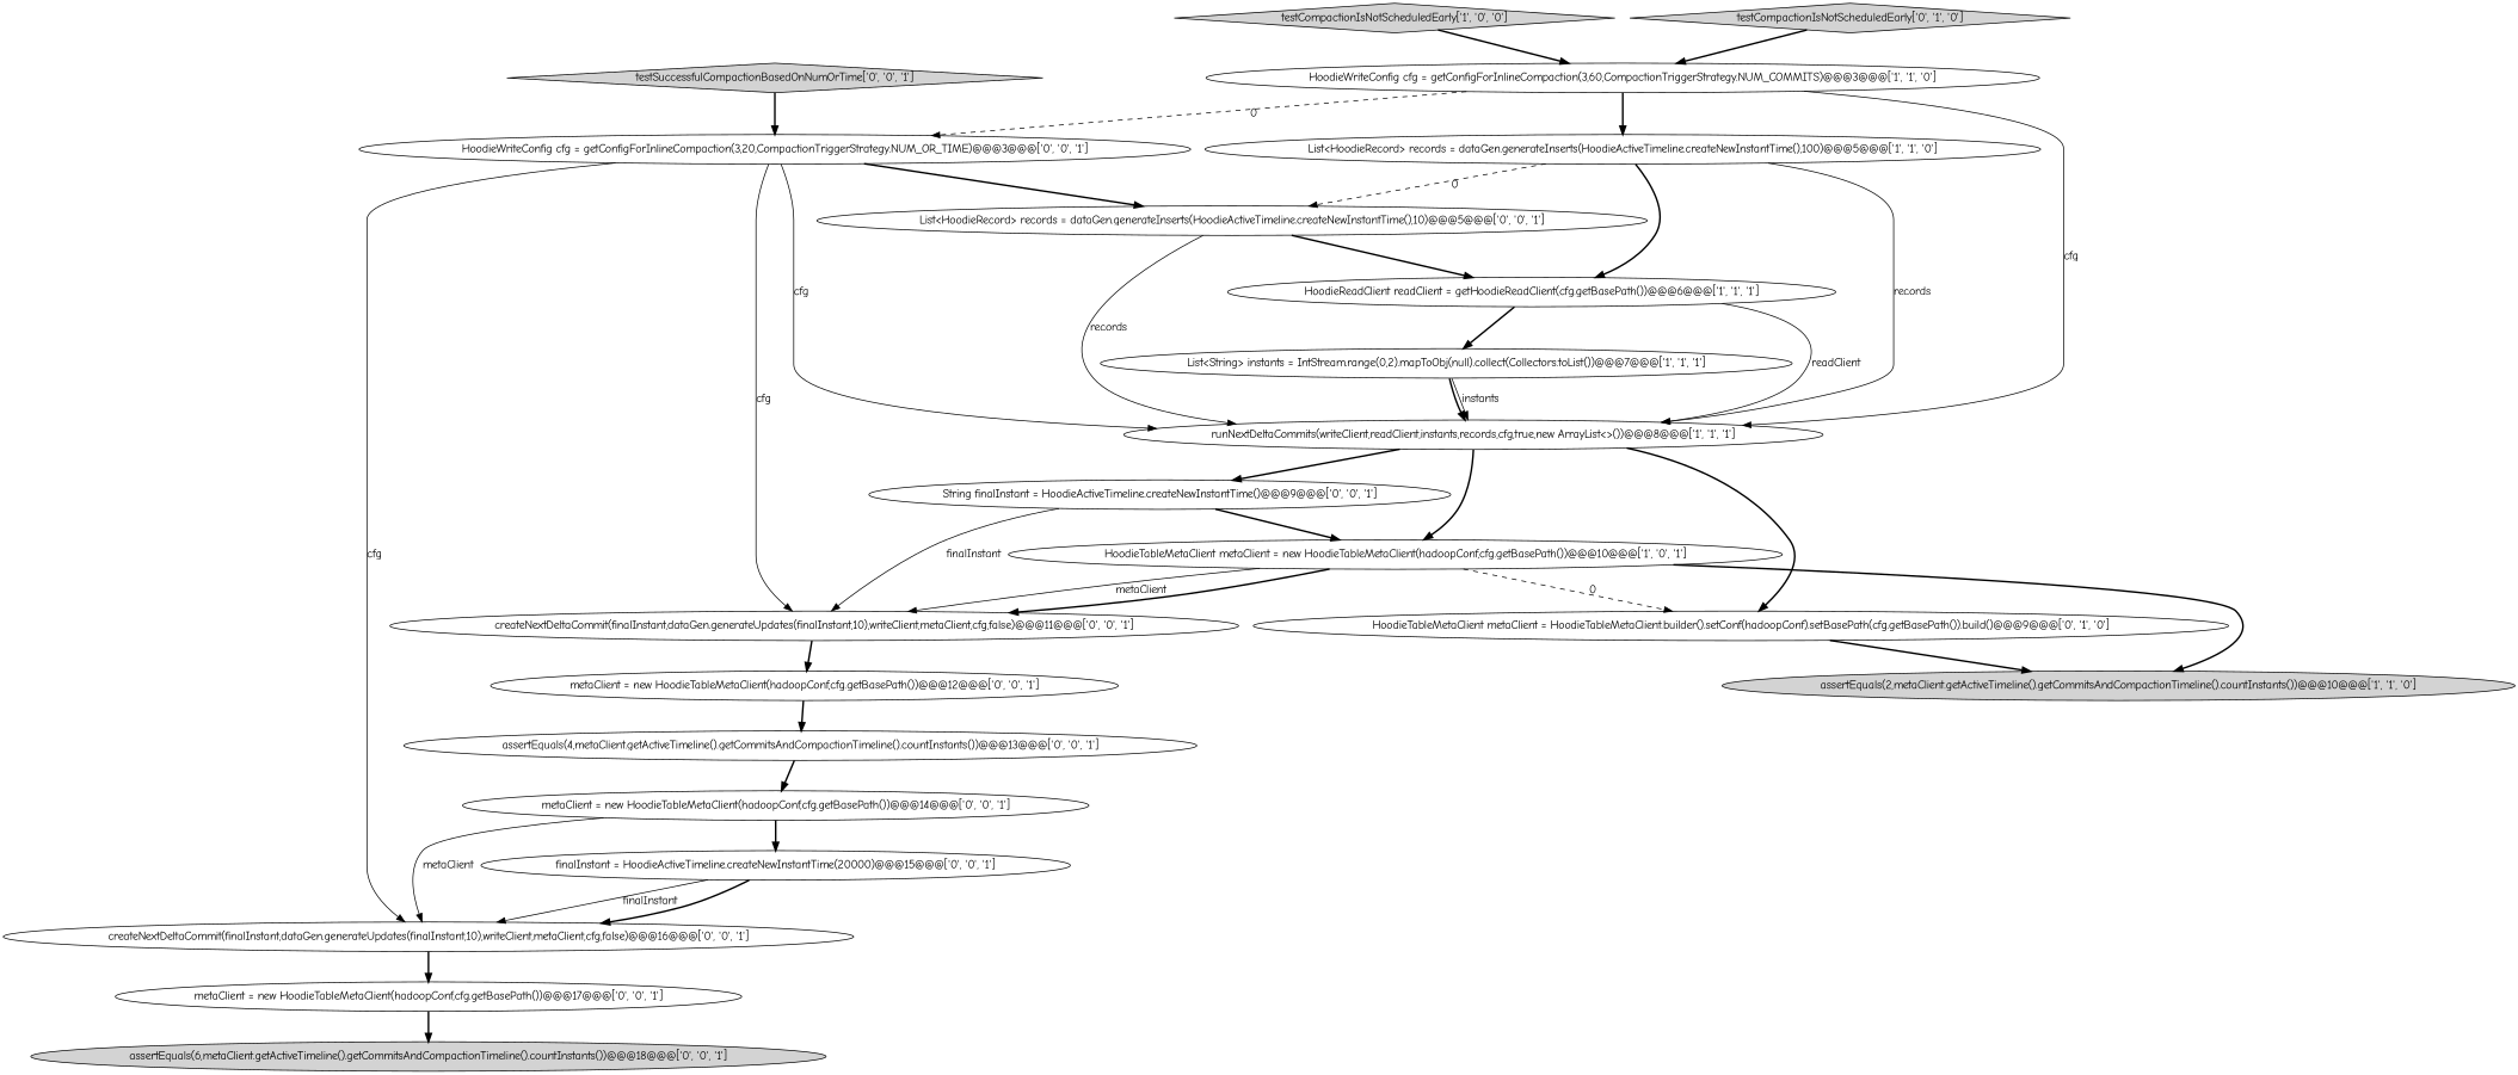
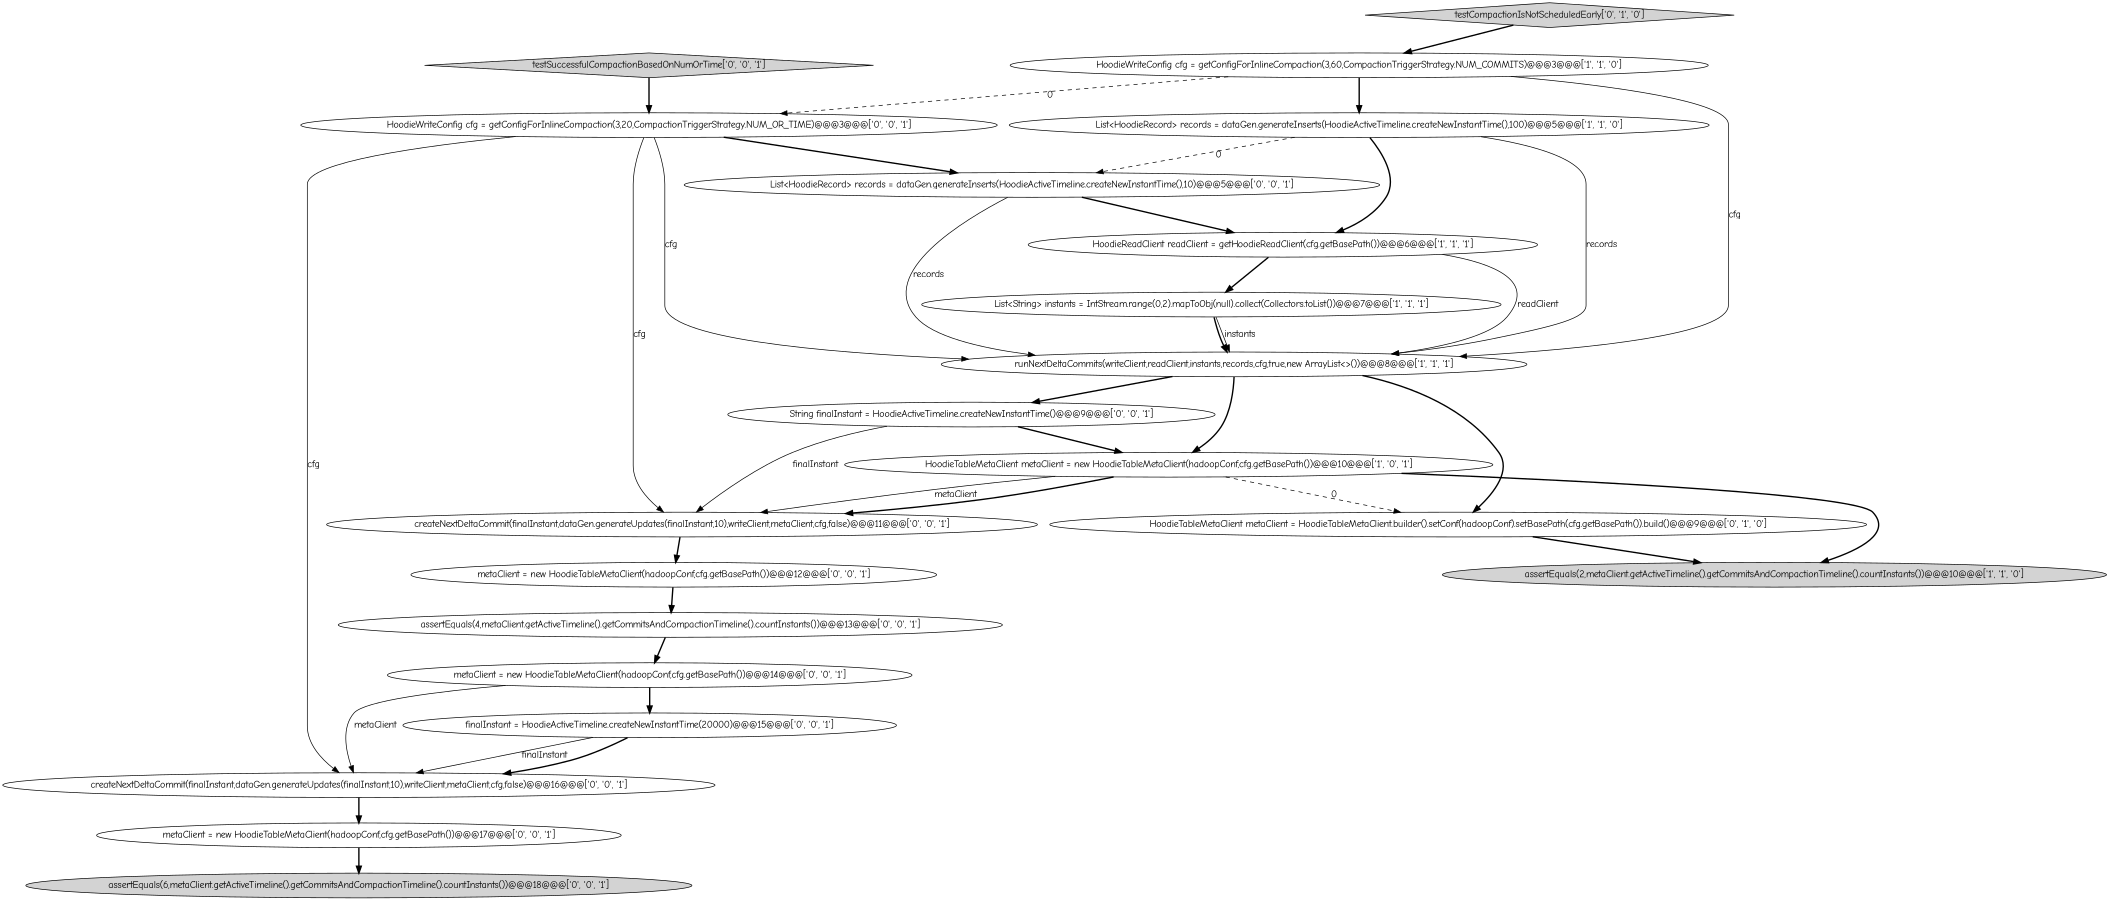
  digraph {
    fontname="Comic Neue"
    node [fillcolor=white shape=ellipse style=filled fontname="Comic Neue"]
    edge [style=bold fontname="Comic Neue"]
-   n1 [fillcolor=lightgray label="testCompactionIsNotScheduledEarly['1', '0', '0']" shape=diamond]
    n2 [label="HoodieWriteConfig cfg = getConfigForInlineCompaction(3,60,CompactionTriggerStrategy.NUM_COMMITS)@@@3@@@['1', '1', '0']"]
    n3 [fillcolor=lightgray label="assertEquals(6,metaClient.getActiveTimeline().getCommitsAndCompactionTimeline().countInstants())@@@18@@@['0', '0', '1']"]
    n4 [label="HoodieReadClient readClient = getHoodieReadClient(cfg.getBasePath())@@@6@@@['1', '1', '1']"]
    n5 [label="runNextDeltaCommits(writeClient,readClient,instants,records,cfg,true,new ArrayList<>())@@@8@@@['1', '1', '1']"]
    n6 [label="List<String> instants = IntStream.range(0,2).mapToObj(null).collect(Collectors.toList())@@@7@@@['1', '1', '1']"]
    n7 [label="HoodieTableMetaClient metaClient = new HoodieTableMetaClient(hadoopConf,cfg.getBasePath())@@@10@@@['1', '0', '1']"]
    n8 [label="HoodieTableMetaClient metaClient = HoodieTableMetaClient.builder().setConf(hadoopConf).setBasePath(cfg.getBasePath()).build()@@@9@@@['0', '1', '0']"]
    n9 [label="createNextDeltaCommit(finalInstant,dataGen.generateUpdates(finalInstant,10),writeClient,metaClient,cfg,false)@@@11@@@['0', '0', '1']"]
    n10 [fillcolor=lightgray label="assertEquals(2,metaClient.getActiveTimeline().getCommitsAndCompactionTimeline().countInstants())@@@10@@@['1', '1', '0']"]
    n11 [label="metaClient = new HoodieTableMetaClient(hadoopConf,cfg.getBasePath())@@@14@@@['0', '0', '1']"]
    n12 [label="finalInstant = HoodieActiveTimeline.createNewInstantTime(20000)@@@15@@@['0', '0', '1']"]
    n13 [label="createNextDeltaCommit(finalInstant,dataGen.generateUpdates(finalInstant,10),writeClient,metaClient,cfg,false)@@@16@@@['0', '0', '1']"]
    n14 [label="List<HoodieRecord> records = dataGen.generateInserts(HoodieActiveTimeline.createNewInstantTime(),10)@@@5@@@['0', '0', '1']"]
    n15 [fillcolor=lightgray label="testSuccessfulCompactionBasedOnNumOrTime['0', '0', '1']" shape=diamond]
    n16 [label="HoodieWriteConfig cfg = getConfigForInlineCompaction(3,20,CompactionTriggerStrategy.NUM_OR_TIME)@@@3@@@['0', '0', '1']"]
    n17 [label="List<HoodieRecord> records = dataGen.generateInserts(HoodieActiveTimeline.createNewInstantTime(),100)@@@5@@@['1', '1', '0']"]
    n18 [label="metaClient = new HoodieTableMetaClient(hadoopConf,cfg.getBasePath())@@@17@@@['0', '0', '1']"]
    n19 [label="assertEquals(4,metaClient.getActiveTimeline().getCommitsAndCompactionTimeline().countInstants())@@@13@@@['0', '0', '1']"]
    n20 [label="metaClient = new HoodieTableMetaClient(hadoopConf,cfg.getBasePath())@@@12@@@['0', '0', '1']"]
    n21 [fillcolor=lightgray label="testCompactionIsNotScheduledEarly['0', '1', '0']" shape=diamond]
    n22 [label="String finalInstant = HoodieActiveTimeline.createNewInstantTime()@@@9@@@['0', '0', '1']"]
-   n1 -> n2
    n2 -> n5 [label=cfg style=solid]
    n2 -> n16 [label=0 style=dashed]
    n2 -> n17
    n4 -> n5 [label=readClient style=solid]
    n4 -> n6
    n5 -> n7
    n5 -> n8
    n5 -> n22
    n6 -> n5
    n6 -> n5 [label=instants style=solid]
    n7 -> n8 [label=0 style=dashed]
    n7 -> n9
    n7 -> n9 [label=metaClient style=solid]
    n7 -> n10
    n8 -> n10
    n9 -> n20
    n11 -> n12
    n11 -> n13 [label=metaClient style=solid]
    n12 -> n13 [label=finalInstant style=solid]
    n12 -> n13
    n13 -> n18
    n14 -> n4
    n14 -> n5 [label=records style=solid]
    n15 -> n16
    n16 -> n5 [label=cfg style=solid]
    n16 -> n9 [label=cfg style=solid]
    n16 -> n13 [label=cfg style=solid]
    n16 -> n14
    n17 -> n4
    n17 -> n5 [label=records style=solid]
    n17 -> n14 [label=0 style=dashed]
    n18 -> n3
    n19 -> n11
    n20 -> n19
    n21 -> n2
    n22 -> n7
    n22 -> n9 [label=finalInstant style=solid]
  }
